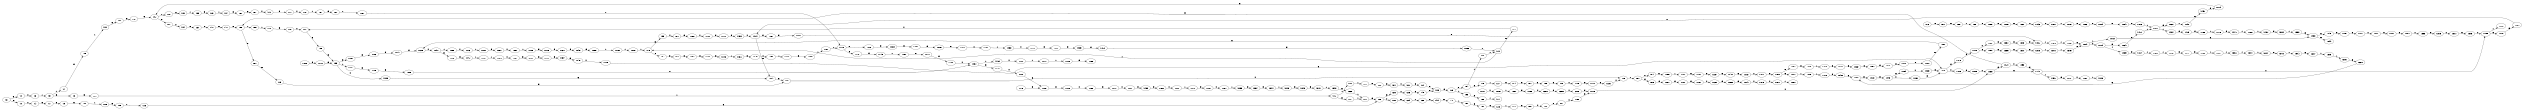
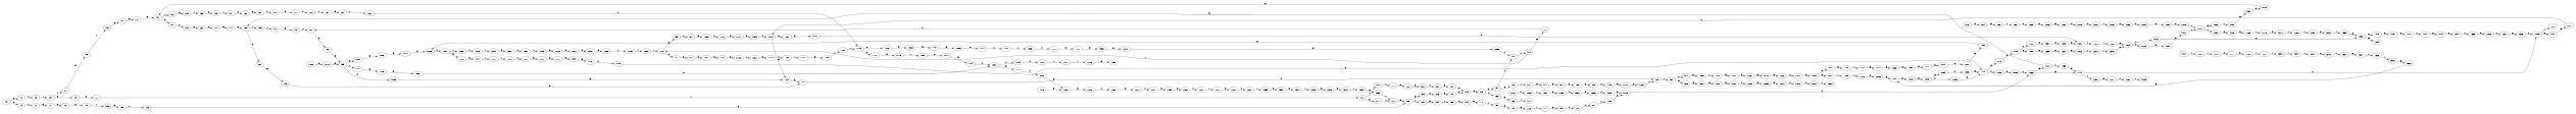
  strict digraph {
    fontname=Lato
    rankdir=LR
    node [fontname=Lato]
    edge [fontname=Lato]
    S0
    S1
    S2
    S3
    S4
    S5
    S6
    S7
    S8
    S9
    S10
    S11
    S12
    S13
    S14
    S15
    S16
    S17
    S18
    S19
    S20
    S21
    S22
    S23
    S24
    S25
    S26
    S27
    S28
    S29
    S30
    S31
    S32
    S33
    S34
    S35
    S36
    S37
    S38
    S39
    S40
    S41
    S42
    S43
    S44
    S45
    S46
    S47
    S48
    S49
    S50
    S51
    S52
    S53
    S54
    S55
    S56
    S57
    S58
    S59
    S60
    S61
    S62
    S63
    S64
    S65
    S66
    S67
    S68
    S69
    S70
    S71
    S72
    S74
    S75
    S76
    S77
    S78
    S79
    S80
    S73
    S81
    S82
    S83
    S84
    S85
    S86
    S87
    S88
    S89
    S90
    S91
    S92
    S93
    S94
    S95
    S96
    S97
    S98
    S99
    S100
    S101
    S102
    S103
    S104
    S105
    S106
    S107
    S108
    S109
    S110
    S111
    S112
    S113
    S114
    S115
    S116
    S117
    S118
    S119
    S120
    S121
    S122
    S123
    S124
    S125
    S126
    S127
    S128
    S129
    S130
    S131
    S132
    S133
    S134
    S135
    S136
    S137
    S138
    S139
    S140
    S141
    S142
    S143
    S144
    S145
    S146
    S147
    S148
    S149
    S150
    S151
    S152
    S153
    S154
    S155
    S156
    S157
    S158
    S159
    S160
    S161
    S162
    S163
    S164
    S165
    S166
    S167
    S168
    S169
    S170
    S171
    S172
    S173
    S174
    S188
    S176
    S177
    S178
    S179
    S180
    S181
    S182
    S183
    S184
    S185
    S186
    S187
    S175
    S189
    S190
    S191
    S192
    S193
    S194
    S195
    S196
    S197
    S198
    S199
    S200
    S201
    S211
    S202
    S203
    S204
    S205
    S206
    S207
    S208
    S210
    S212
    S213
    S214
    S215
    n216 [label=S916]
    S217
    S209
    S218
    S219
    S220
    S221
    S222
    S223
    S224
    S225
    S226
    S227
    S228
    S229
    S230
    S231
    S232
    S233
    S234
-   S235
    S236
    S237
    S238
    S239
    S240
    S241
    S242
    S243
    S244
    S245
    S246
    S247
    S248
    S249
    S250
    S251
    S252
    S253
    S254
    S255
    S257
    S258
    S259
    S260
    S261
    S262
    S263
    S264
    S265
    S267
    S268
    S269
    S270
    S271
    S272
    S273
    S274
    S266
    S275
    S276
    S277
    S278
    S279
    S280
    S281
    S282
    S283
    S284
    S285
    S286
    S287
    S288
    S289
    S290
    S291
    S292
    S293
    S294
    S295
    S296
    S297
    S298
    S299
    S300
    S301
    S302
    S303
    S304
    S305
    S306
    S307
    S308
    S309
    S310
    S311
    S312
    S313
    S314
    S315
    S316
    S317
    S318
    S319
    S320
    S321
    S322
    S323
    S324
    S325
    S326
    S327
    S328
    S329
    S330
    S331
    S332
    S0 -> S1 [label=G]
    S0 -> S2 [label=C]
    S1 -> S3 [label=T]
    S2 -> S4 [label=T]
    S3 -> S5 [label=A]
    S4 -> S6 [label=C]
    S5 -> S7 [label=A]
    S5 -> S8 [label=G]
    S6 -> S9 [label=G]
    S7 -> S10 [label=G]
    S8 -> S11 [label=G]
    S9 -> S12 [label=G]
    S10 -> S13 [label=A]
    S11 -> S14 [label=A]
    S12 -> S15 [label=A]
    S13 -> S16 [label=C]
    S14 -> S17 [label=G]
    S14 -> S18 [label=A]
    S15 -> S19 [label=G]
    S16 -> S20 [label=G]
    S17 -> S21 [label=A]
    S18 -> S22 [label=A]
    S19 -> S23 [label=A]
    S20 -> S24 [label=G]
    S21 -> S25 [label=G]
    S22 -> S26 [label=G]
    S23 -> S25 [label=G]
    S24 -> S27 [label=C]
    S24 -> S28 [label=A]
    S25 -> S29 [label=T]
    S25 -> S30 [label=G]
    S26 -> S31 [label=G]
    S27 -> S32 [label=T]
    S28 -> S33 [label=C]
    S29 -> S34 [label=C]
    S30 -> S35 [label=T]
    S31 -> S36 [label=T]
    S32 -> S37 [label=C]
    S33 -> S38 [label=A]
    S34 -> S39 [label=A]
    S35 -> S40 [label=C]
    S36 -> S41 [label=C]
    S37 -> S42 [label=T]
    S38 -> S43 [label=C]
    S39 -> S44 [label=G]
    S40 -> S45 [label=C]
    S41 -> S45 [label=C]
    S42 -> S46 [label=C]
    S43 -> S47 [label=A]
    S44 -> S48 [label=G]
    S45 -> S49 [label=C]
    S46 -> S50 [label=G]
    S47 -> S51 [label=C]
    S48 -> S52 [label=A]
    S49 -> S53 [label=A]
    S49 -> S54 [label=G]
    S50 -> S55 [label=A]
    S50 -> S56 [label=T]
    S51 -> S57 [label=C]
    S52 -> S58 [label=C]
    S53 -> S59 [label=G]
    S54 -> S60 [label=G]
    S54 -> S61 [label=A]
    S55 -> S62 [label=A]
    S56 -> S63 [label=G]
    S57 -> S64 [label=T]
    S58 -> S65 [label=C]
    S59 -> S66 [label=A]
    S60 -> S67 [label=A]
    S61 -> S68 [label=A]
    S62 -> S69 [label=G]
    S63 -> S70 [label=G]
    S64 -> S71 [label=C]
    S65 -> S72 [label=A]
    S67 -> S74 [label=G]
    S68 -> S75 [label=A]
    S68 -> S76 [label=G]
    S69 -> S77 [label=T]
    S70 -> S78 [label=T]
    S71 -> S79 [label=T]
    S72 -> S80 [label=G]
    S74 -> S82 [label=G]
    S75 -> S83 [label=G]
    S75 -> S84 [label=C]
    S76 -> S77 [label=T]
    S77 -> S85 [label=C]
    S78 -> S86 [label=A]
    S79 -> S87 [label=A]
    S80 -> S88 [label=T]
    S73 -> S81 [label=C]
    S81 -> S89 [label=C]
    S82 -> S90 [label=C]
    S83 -> S91 [label=T]
    S84 -> S92 [label=C]
    S85 -> S93 [label=G]
    S86 -> S94 [label=T]
    S86 -> S95 [label=C]
    S87 -> S96 [label=G]
    S88 -> S97 [label=C]
    S89 -> S98 [label=A]
    S90 -> S99 [label=G]
    S91 -> S100 [label=G]
    S92 -> S101 [label=C]
    S93 -> S102 [label=C]
    S93 -> S103 [label=T]
    S93 -> S104 [label=A]
    S94 -> S105 [label=G]
    S95 -> S106 [label=C]
    S96 -> S107 [label=A]
    S97 -> S108 [label=T]
    S98 -> S109 [label=C]
    S99 -> S110 [label=T]
    S100 -> S111 [label=T]
    S101 -> S112 [label=C]
    S102 -> S113 [label=G]
    S103 -> S114 [label=G]
    S104 -> S115 [label=G]
    S105 -> S116 [label=A]
    S106 -> S117 [label=G]
    S107 -> S118 [label=A]
    S108 -> S119 [label=C]
    S109 -> S120 [label=G]
    S110 -> S121 [label=G]
    S111 -> S122 [label=C]
    S112 -> S123 [label=G]
    S113 -> S124 [label=G]
    S114 -> S70 [label=G]
    S115 -> S125 [label=G]
    S116 -> S126 [label=G]
    S117 -> S127 [label=G]
    S118 -> S128 [label=T]
    S118 -> S129 [label=C]
    S119 -> S130 [label=T]
    S120 -> S131 [label=G]
    S121 -> S132 [label=G]
    S122 -> S133 [label=G]
    S123 -> S134 [label=A]
    S124 -> S135 [label=C]
    S125 -> S136 [label=T]
    S126 -> S137 [label=C]
    S127 -> S138 [label=T]
    S128 -> S139 [label=C]
    S129 -> S140 [label=G]
    S130 -> S141 [label=C]
    S130 -> S142 [label=G]
    S131 -> S143 [label=T]
    S132 -> S78 [label=T]
    S133 -> S144 [label=T]
    S134 -> S145 [label=C]
    S135 -> S146 [label=T]
    S136 -> S147 [label=G]
    S136 -> S148 [label=A]
    S137 -> S149 [label=G]
    S138 -> S150 [label=G]
    S139 -> S151 [label=G]
    S140 -> S152 [label=A]
    S141 -> S50 [label=G]
    S141 -> S153 [label=T]
    S142 -> S154 [label=A]
    S142 -> S155 [label=T]
    S143 -> S156 [label=T]
    S144 -> S114 [label=G]
    S144 -> S157 [label=C]
    S145 -> S158 [label=T]
    S146 -> S159 [label=A]
    S146 -> S160 [label=G]
    S147 -> S161 [label=T]
    S148 -> S162 [label=T]
    S149 -> S163 [label=G]
    S150 -> S164 [label=G]
    S151 -> S165 [label=G]
    S152 -> S166 [label=G]
    S153 -> S142 [label=G]
    S154 -> S167 [label=G]
    S155 -> S168 [label=A]
    S155 -> S169 [label=C]
    S156 -> S170 [label=A]
    S157 -> S171 [label=G]
    S158 -> S172 [label=A]
    S159 -> S173 [label=T]
    S160 -> S174 [label=G]
    S161 -> S188 [label=C]
    S162 -> S176 [label=A]
    S163 -> S177 [label=T]
    S164 -> S178 [label=T]
    S165 -> S179 [label=G]
    S166 -> S180 [label=G]
    S167 -> S181 [label=T]
    S169 -> S182 [label=G]
    S170 -> S183 [label=C]
    S171 -> S184 [label=G]
    S172 -> S185 [label=G]
    S173 -> S186 [label=A]
    S174 -> S187 [label=A]
    S188 -> S199 [label=C]
    S176 -> S189 [label=A]
    S177 -> S190 [label=C]
    S178 -> S191 [label=T]
    S179 -> S192 [label=T]
    S180 -> S136 [label=T]
    S181 -> S193 [label=A]
    S182 -> S144 [label=T]
    S183 -> S194 [label=T]
    S184 -> S195 [label=A]
    S185 -> S196 [label=A]
    S186 -> S197 [label=G]
    S187 -> S198 [label=A]
    S175 -> S188 [label=C]
    S189 -> S200 [label=G]
    S190 -> S201 [label=G]
    S190 -> S211 [label=G]
    S191 -> S202 [label=A]
    S192 -> S203 [label=A]
    S194 -> S204 [label=G]
    S195 -> S205 [label=A]
    S196 -> S118 [label=A]
    S197 -> S206 [label=T]
    S198 -> S207 [label=T]
    S199 -> S208 [label=T]
    S201 -> S210 [label=C]
    S211 -> S220 [label=A]
    S203 -> S212 [label=T]
    S204 -> S213 [label=C]
    S205 -> S214 [label=C]
    S206 -> S215 [label=A]
    S207 -> n216 [label=G]
    S208 -> S217 [label=G]
    S210 -> S219 [label=A]
    S212 -> S221 [label=C]
    S213 -> S222 [label=A]
    S214 -> S223 [label=A]
    S214 -> S224 [label=T]
    S215 -> S225 [label=G]
    n216 -> S226 [label=G]
    S217 -> S227 [label=T]
    S209 -> S218 [label=C]
    S218 -> S93 [label=G]
    S219 -> S228 [label=C]
    S220 -> S229 [label=A]
    S221 -> S230 [label=C]
    S222 -> S231 [label=G]
    S222 -> S232 [label=A]
    S223 -> S233 [label=G]
    S224 -> S234 [label=G]
-   S224 -> S235 [label=A]
    S225 -> S236 [label=C]
    S226 -> S237 [label=G]
    S227 -> S238 [label=C]
    S228 -> S239 [label=G]
    S229 -> S240 [label=G]
    S230 -> S241 [label=C]
    S231 -> S242 [label=A]
    S232 -> S243 [label=C]
    S233 -> S244 [label=G]
    S233 -> S245 [label=C]
    S234 -> S246 [label=C]
-   S235 -> S247 [label=C]
    S236 -> S248 [label=C]
    S237 -> S249 [label=G]
    S238 -> S250 [label=C]
    S239 -> S251 [label=C]
    S240 -> S252 [label=G]
    S241 -> S253 [label=G]
    S242 -> S254 [label=C]
    S243 -> S255 [label=C]
    S245 -> S257 [label=C]
    S246 -> S222 [label=A]
    S247 -> S258 [label=A]
    S248 -> S259 [label=G]
    S249 -> S260 [label=T]
    S250 -> S261 [label=T]
    S251 -> S262 [label=G]
    S252 -> S263 [label=G]
-   S253 -> S68 [label=A]
+   S253 -> S61 [label=A]
    S254 -> S264 [label=G]
    S255 -> S265 [label=A]
    S257 -> S267 [label=G]
    S258 -> S268 [label=A]
    S259 -> S269 [label=A]
    S260 -> S270 [label=C]
    S261 -> S271 [label=A]
    S262 -> S272 [label=C]
    S263 -> S273 [label=G]
    S264 -> S24 [label=G]
    S265 -> S274 [label=G]
    S267 -> S276 [label=T]
    S268 -> S277 [label=C]
    S269 -> S278 [label=A]
    S270 -> S279 [label=C]
    S270 -> S280 [label=T]
    S271 -> S281 [label=C]
    S272 -> S282 [label=G]
    S273 -> S283 [label=T]
    S273 -> S284 [label=G]
    S274 -> S285 [label=A]
    S266 -> S275 [label=T]
    S275 -> S286 [label=A]
    S276 -> S287 [label=C]
    S277 -> S288 [label=G]
    S278 -> S75 [label=A]
    S279 -> S289 [label=G]
    S280 -> S290 [label=C]
    S281 -> S291 [label=T]
    S282 -> S292 [label=G]
    S283 -> S270 [label=C]
    S284 -> S293 [label=T]
    S285 -> S294 [label=A]
    S286 -> S295 [label=G]
    S287 -> S296 [label=C]
    S288 -> S297 [label=A]
    S289 -> S298 [label=C]
    S289 -> S299 [label=T]
    S290 -> S130 [label=T]
    S291 -> S300 [label=A]
    S292 -> S135 [label=C]
    S293 -> S270 [label=C]
    S294 -> S301 [label=C]
    S295 -> S302 [label=T]
    S296 -> S303 [label=T]
    S297 -> S304 [label=A]
    S298 -> S305 [label=C]
    S299 -> S306 [label=C]
    S300 -> S307 [label=C]
    S301 -> S308 [label=A]
    S302 -> S309 [label=C]
    S303 -> S310 [label=C]
    S304 -> S311 [label=A]
    S305 -> S312 [label=G]
    S306 -> S313 [label=G]
    S307 -> S314 [label=C]
    S308 -> S233 [label=G]
    S309 -> S315 [label=T]
    S310 -> S316 [label=T]
    S311 -> S317 [label=A]
    S312 -> S318 [label=G]
    S313 -> S184 [label=G]
    S314 -> S319 [label=A]
    S315 -> S119 [label=C]
    S316 -> S320 [label=G]
    S317 -> S321 [label=C]
    S318 -> S322 [label=A]
    S319 -> S323 [label=G]
    S320 -> S155 [label=T]
    S321 -> S324 [label=A]
    S322 -> S325 [label=A]
    S323 -> S326 [label=G]
    S324 -> S327 [label=G]
    S325 -> S214 [label=C]
    S326 -> S328 [label=A]
    S327 -> S329 [label=A]
    S328 -> S330 [label=G]
    S329 -> S331 [label=A]
    S330 -> S21 [label=A]
    S331 -> S332 [label=G]
    S332 -> S252 [label=G]
  }
